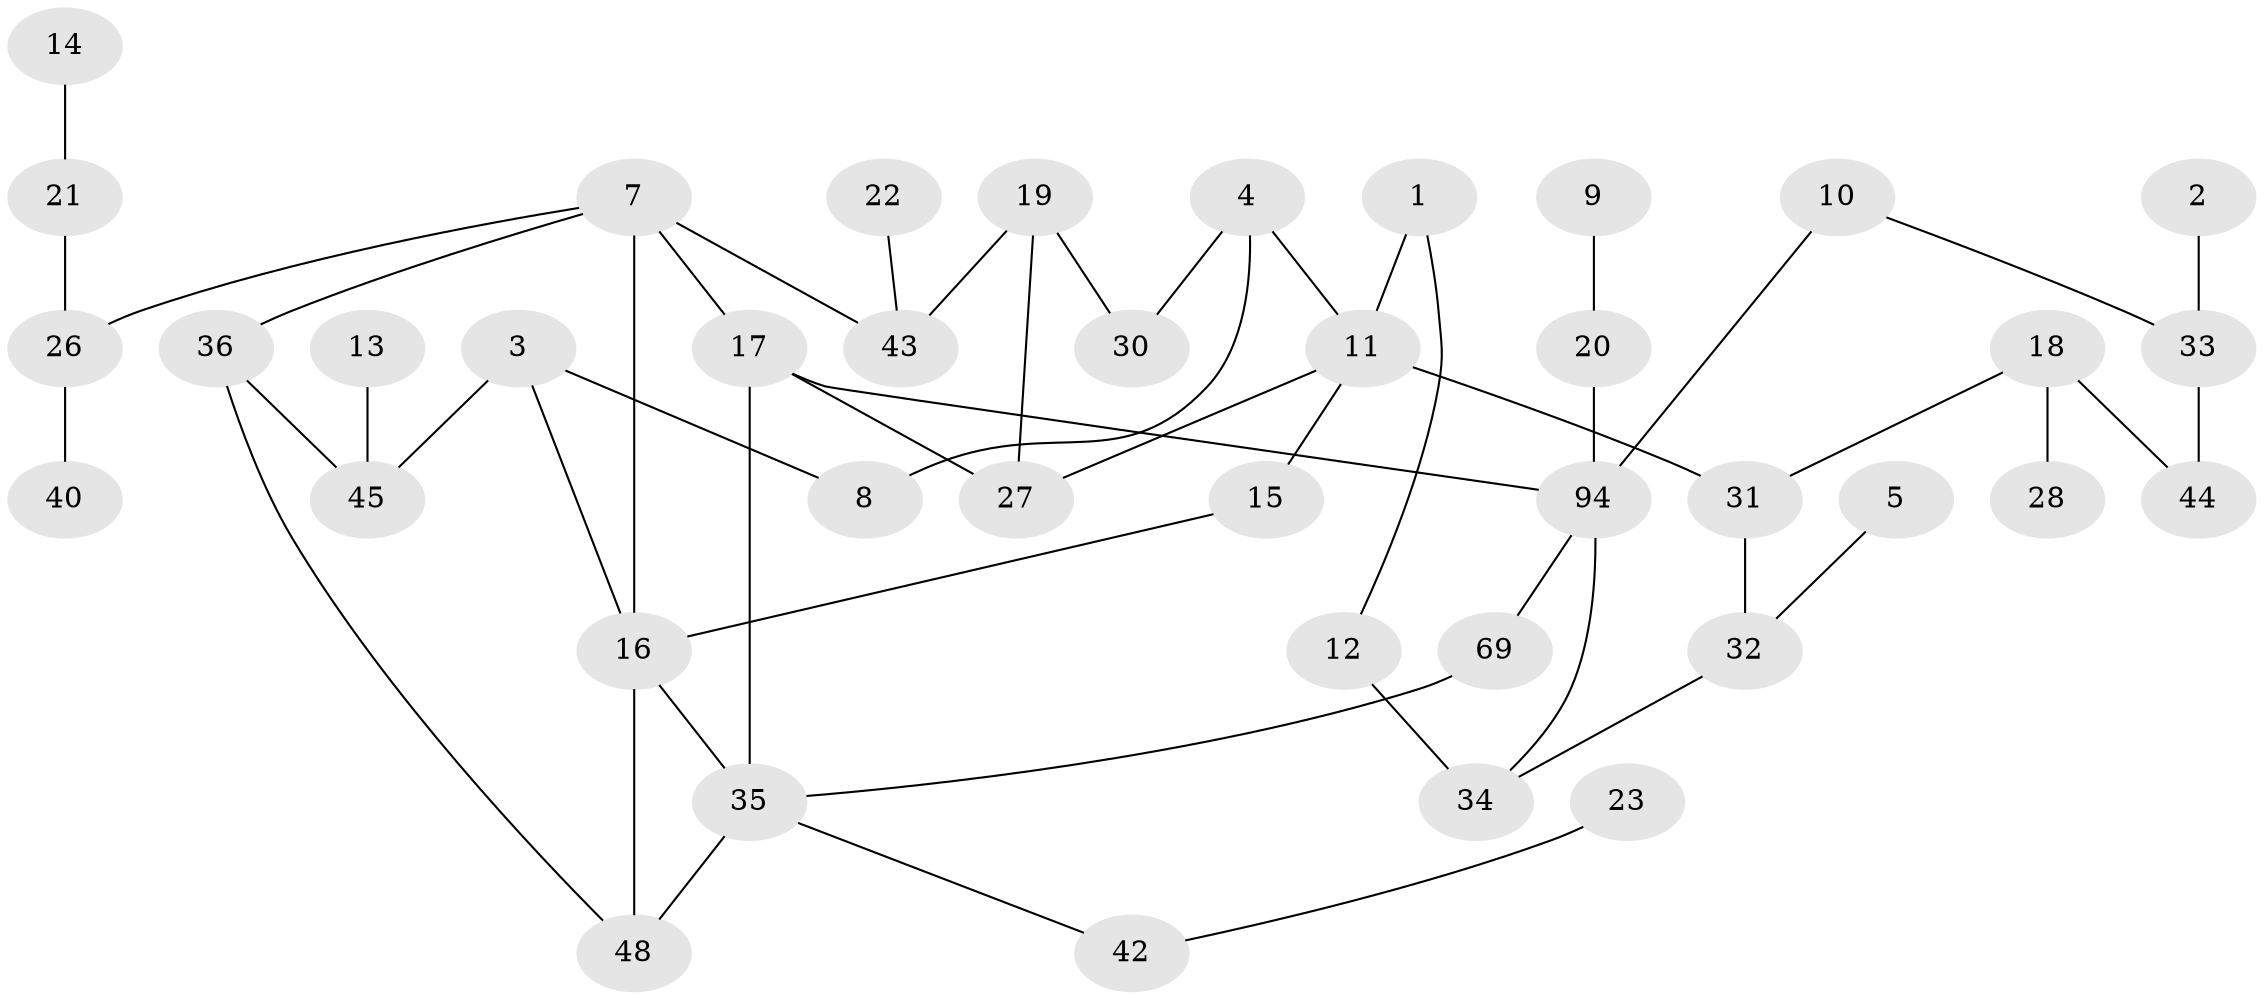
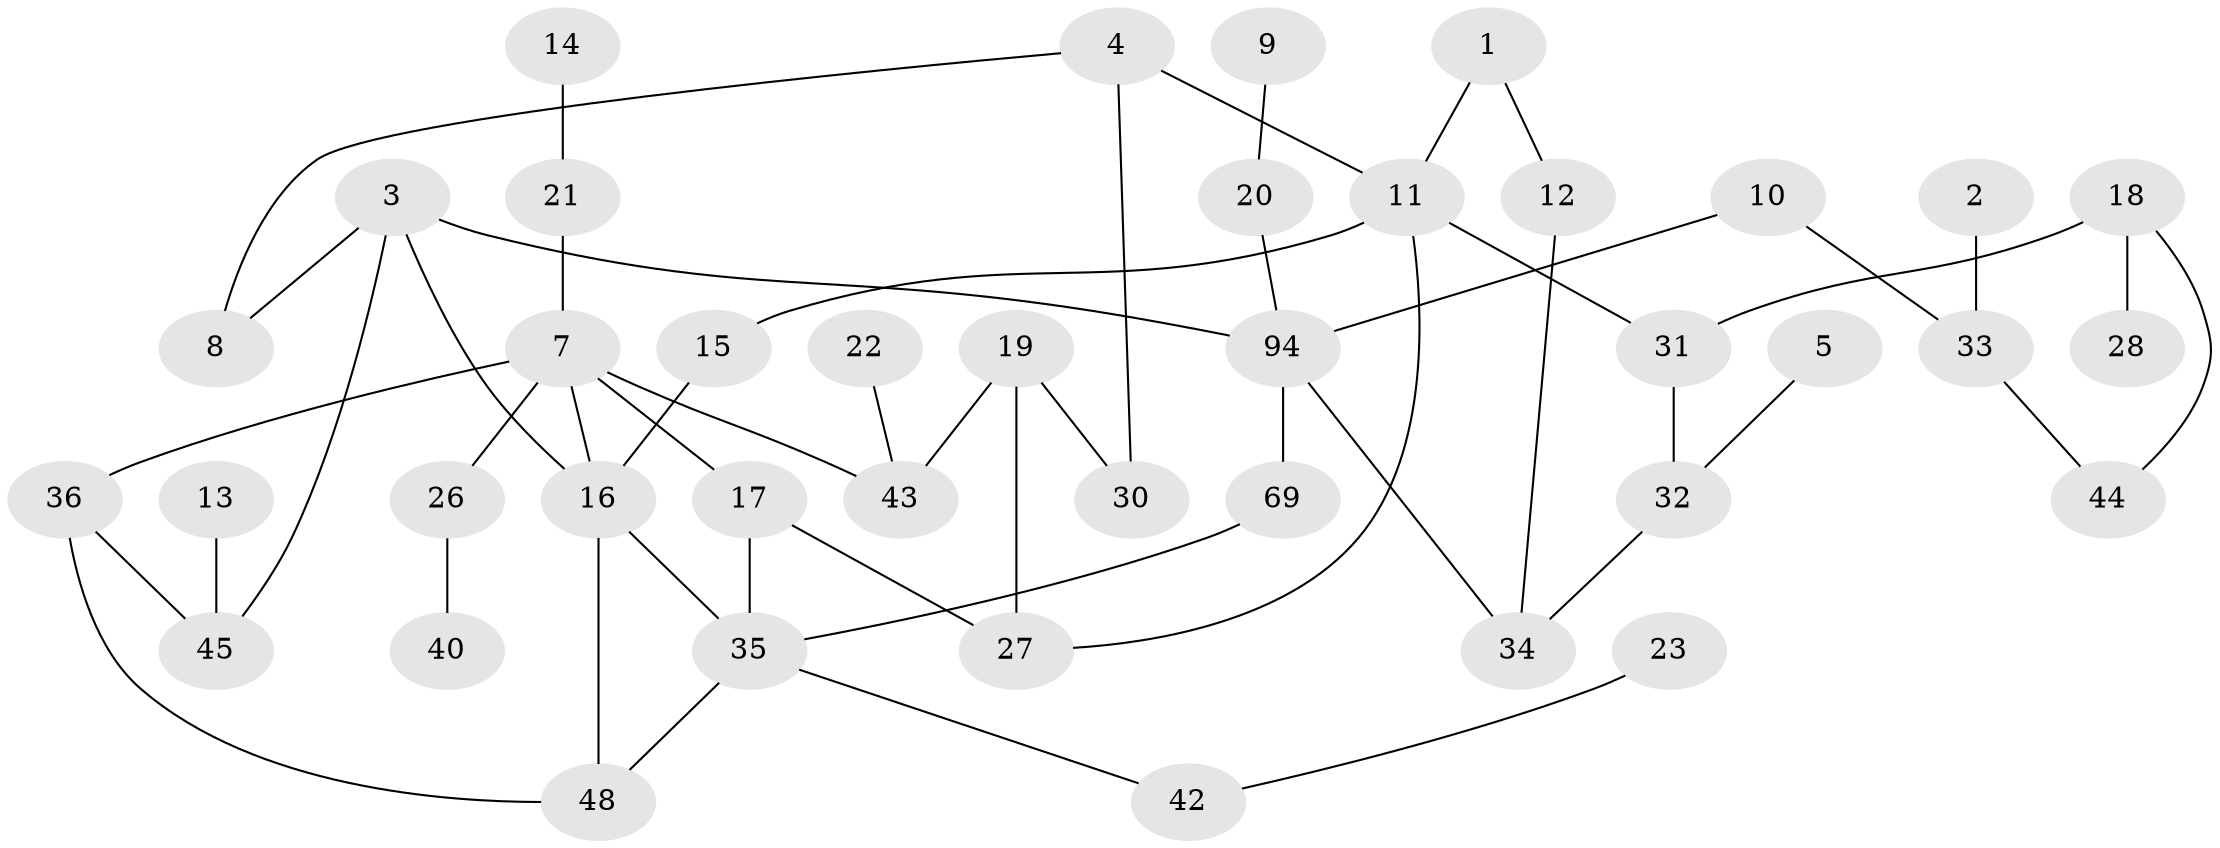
  graph {
    node [color=gray90 style=filled]
    edge [weight=1.0]
    1
    11
    12
    31
    15
    27
    34
    2
    33
    44
    3
    16
    n13 [label=94]
    45
    8
    35
    n17 [label=48]
    n18 [label=69]
    32
    4
    30
    5
    7
    17
    26
    36
    43
    40
    9
    20
    10
    13
    14
    21
    42
    18
    28
    19
    22
    23
    1 -- 11
    1 -- 12
    11 -- 31
    11 -- 15
    11 -- 27
    12 -- 34
    31 -- 32
    15 -- 16
    2 -- 33
    33 -- 44
    3 -- 16
-   17 -- n13
+   3 -- n13
    3 -- 45
    3 -- 8
    16 -- 35
    16 -- n17
    n13 -- 34
    n13 -- n18
    35 -- n17
    35 -- 42
    n18 -- 35
    32 -- 34
    4 -- 11
    4 -- 8
    4 -- 30
    5 -- 32
    7 -- 16
    7 -- 17
    7 -- 26
    7 -- 36
    7 -- 43
    17 -- 27
    17 -- 35
    26 -- 40
    36 -- 45
    36 -- n17
    9 -- 20
    20 -- n13
    10 -- 33
    10 -- n13
    13 -- 45
    14 -- 21
-   21 -- 26
+   21 -- 7
    18 -- 31
    18 -- 44
    18 -- 28
    19 -- 27
    19 -- 30
    19 -- 43
    22 -- 43
    23 -- 42
  }
